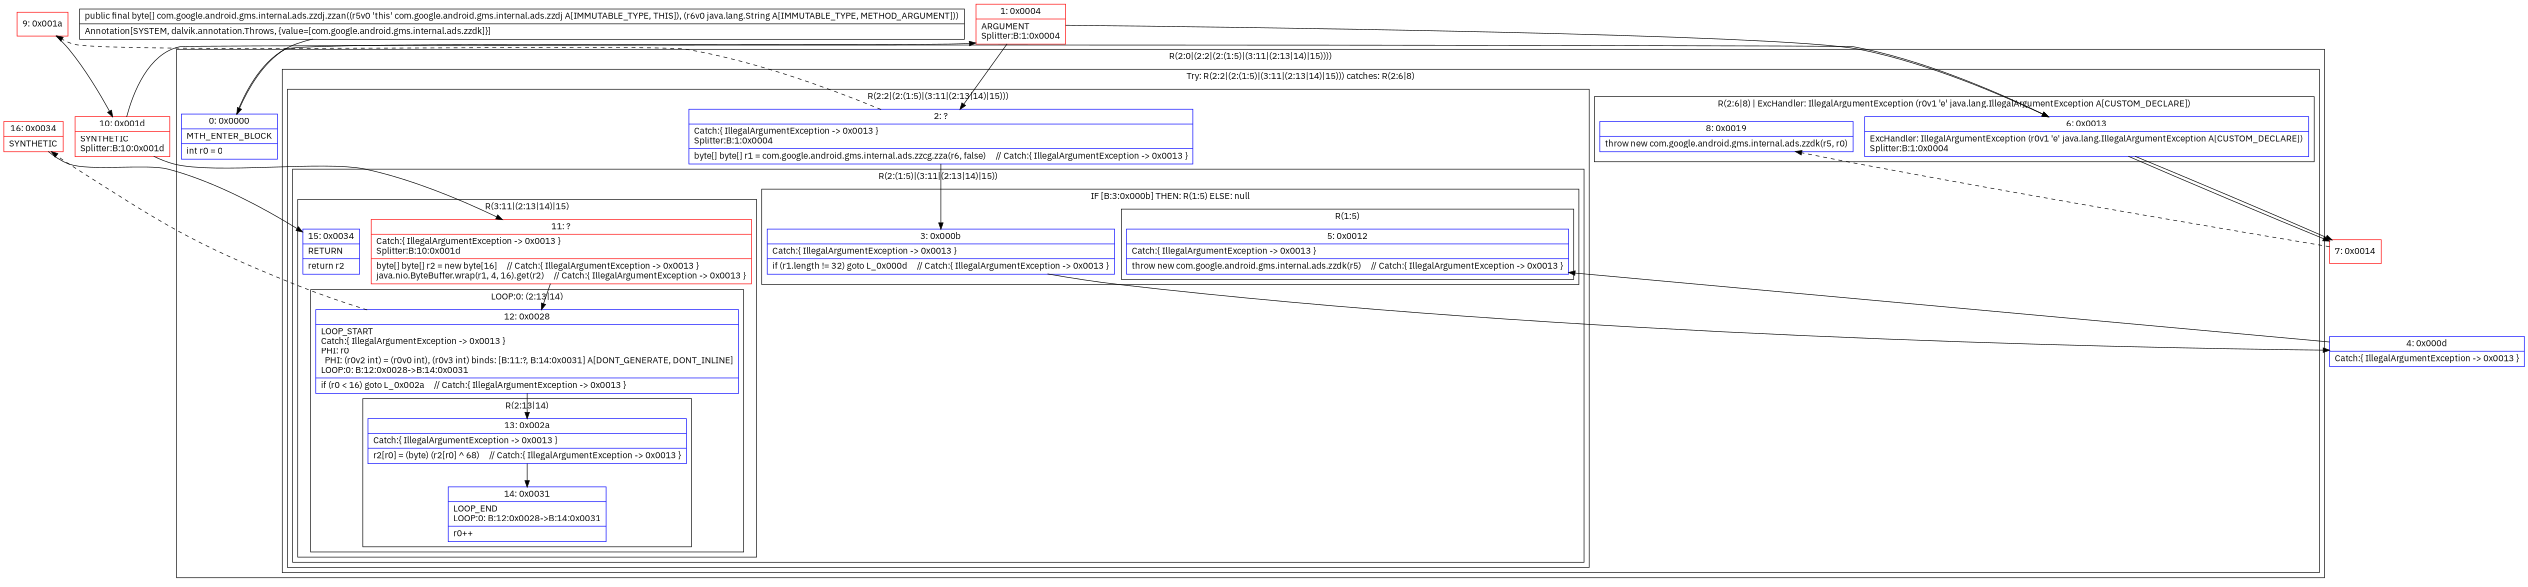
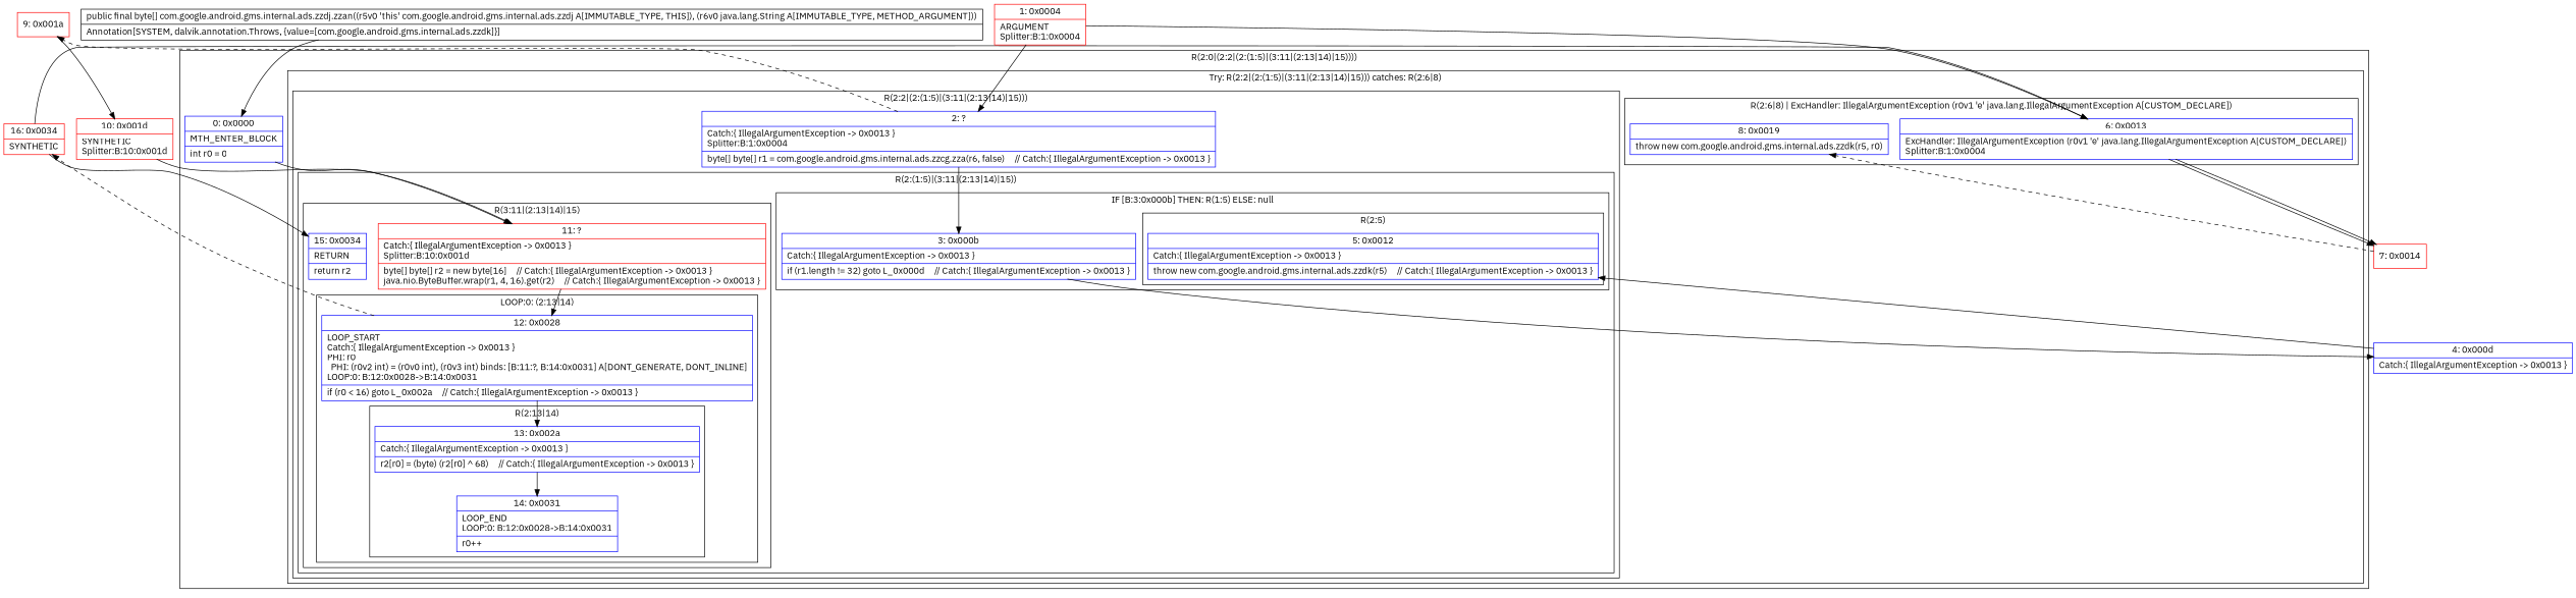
  digraph {
    fontname="IBM Plex Sans"
    node [color=blue fontname="IBM Plex Sans" shape=record]
    edge [fontname="IBM Plex Sans"]
    n1 [label="{5\:\ 0x0012|Catch:\{ IllegalArgumentException \-\> 0x0013 \}\l|throw new com.google.android.gms.internal.ads.zzdk(r5)     \/\/ Catch:\{ IllegalArgumentException \-\> 0x0013 \}\l}"]
    n2 [label="{3\:\ 0x000b|Catch:\{ IllegalArgumentException \-\> 0x0013 \}\l|if (r1.length != 32) goto L_0x000d     \/\/ Catch:\{ IllegalArgumentException \-\> 0x0013 \}\l}"]
    n3 [label="{13\:\ 0x002a|Catch:\{ IllegalArgumentException \-\> 0x0013 \}\l|r2[r0] = (byte) (r2[r0] ^ 68)     \/\/ Catch:\{ IllegalArgumentException \-\> 0x0013 \}\l}"]
    n4 [label="{14\:\ 0x0031|LOOP_END\lLOOP:0: B:12:0x0028\-\>B:14:0x0031\l|r0++\l}"]
    n5 [label="{12\:\ 0x0028|LOOP_START\lCatch:\{ IllegalArgumentException \-\> 0x0013 \}\lPHI: r0 \l  PHI: (r0v2 int) = (r0v0 int), (r0v3 int) binds: [B:11:?, B:14:0x0031] A[DONT_GENERATE, DONT_INLINE]\lLOOP:0: B:12:0x0028\-\>B:14:0x0031\l|if (r0 \< 16) goto L_0x002a     \/\/ Catch:\{ IllegalArgumentException \-\> 0x0013 \}\l}"]
    n6 [color=red label="{11\:\ ?|Catch:\{ IllegalArgumentException \-\> 0x0013 \}\lSplitter:B:10:0x001d\l|byte[] byte[] r2 = new byte[16]     \/\/ Catch:\{ IllegalArgumentException \-\> 0x0013 \}\ljava.nio.ByteBuffer.wrap(r1, 4, 16).get(r2)     \/\/ Catch:\{ IllegalArgumentException \-\> 0x0013 \}\l}"]
    n7 [label="{15\:\ 0x0034|RETURN\l|return r2\l}"]
    n8 [label="{2\:\ ?|Catch:\{ IllegalArgumentException \-\> 0x0013 \}\lSplitter:B:1:0x0004\l|byte[] byte[] r1 = com.google.android.gms.internal.ads.zzcg.zza(r6, false)     \/\/ Catch:\{ IllegalArgumentException \-\> 0x0013 \}\l}"]
    n9 [label="{6\:\ 0x0013|ExcHandler: IllegalArgumentException (r0v1 'e' java.lang.IllegalArgumentException A[CUSTOM_DECLARE])\lSplitter:B:1:0x0004\l}"]
    n10 [label="{8\:\ 0x0019|throw new com.google.android.gms.internal.ads.zzdk(r5, r0)\l}"]
    n11 [label="{0\:\ 0x0000|MTH_ENTER_BLOCK\l|int r0 = 0\l}"]
    n12 [label="{4\:\ 0x000d|Catch:\{ IllegalArgumentException \-\> 0x0013 \}\l}"]
    n13 [color=red label="{16\:\ 0x0034|SYNTHETIC\l}"]
    n14 [color=red label="{9\:\ 0x001a}"]
    n15 [color=red label="{7\:\ 0x0014}"]
    n16 [color=red label="{1\:\ 0x0004|ARGUMENT\lSplitter:B:1:0x0004\l}"]
    n17 [color=red label="{10\:\ 0x001d|SYNTHETIC\lSplitter:B:10:0x001d\l}"]
    n18 [label="{public final byte[] com.google.android.gms.internal.ads.zzdj.zzan((r5v0 'this' com.google.android.gms.internal.ads.zzdj A[IMMUTABLE_TYPE, THIS]), (r6v0 java.lang.String A[IMMUTABLE_TYPE, METHOD_ARGUMENT]))  | Annotation[SYSTEM, dalvik.annotation.Throws, \{value=[com.google.android.gms.internal.ads.zzdk]\}]\l}" color=""]
    subgraph cluster_1 {
      label="R(2:0|(2:2|(2:(1:5)|(3:11|(2:13|14)|15))))"
      n11
      subgraph cluster_2 {
        label="Try: R(2:2|(2:(1:5)|(3:11|(2:13|14)|15))) catches: R(2:6|8)"
        subgraph cluster_3 {
          label="R(2:2|(2:(1:5)|(3:11|(2:13|14)|15)))"
          n8
          subgraph cluster_4 {
            label="R(2:(1:5)|(3:11|(2:13|14)|15))"
            subgraph cluster_5 {
              label="IF [B:3:0x000b] THEN: R(1:5) ELSE: null"
              n2
              subgraph cluster_6 {
-               label="R(1:5)"
+               label="R(2:5)"
                n1
              }
            }
            subgraph cluster_7 {
              label="R(3:11|(2:13|14)|15)"
              n6
              n7
              subgraph cluster_8 {
                label="LOOP:0: (2:13|14)"
                n5
                subgraph cluster_9 {
                  label="R(2:13|14)"
                  n3
                  n4
                }
              }
            }
          }
        }
        subgraph cluster_10 {
          label="R(2:6|8) | ExcHandler: IllegalArgumentException (r0v1 'e' java.lang.IllegalArgumentException A[CUSTOM_DECLARE])\l"
          n9
          n10
        }
      }
    }
    subgraph cluster_11 {
      label="R(2:6|8) | ExcHandler: IllegalArgumentException (r0v1 'e' java.lang.IllegalArgumentException A[CUSTOM_DECLARE])\l"
    }
    n2 -> n12
    n3 -> n4
    n5 -> n3
    n5 -> n13 [style=dashed]
    n6 -> n5
    n8 -> n2
    n8 -> n14 [style=dashed]
    n9 -> n15
    n9 -> n15
-   n11 -> n16
+   n11 -> n6
    n12 -> n1
    n13 -> n7
    n14 -> n17
    n15 -> n10 [style=dashed]
    n16 -> n8
    n16 -> n9
    n17 -> n6
-   n17 -> n9
+   n13 -> n9
    n18 -> n11
  }
